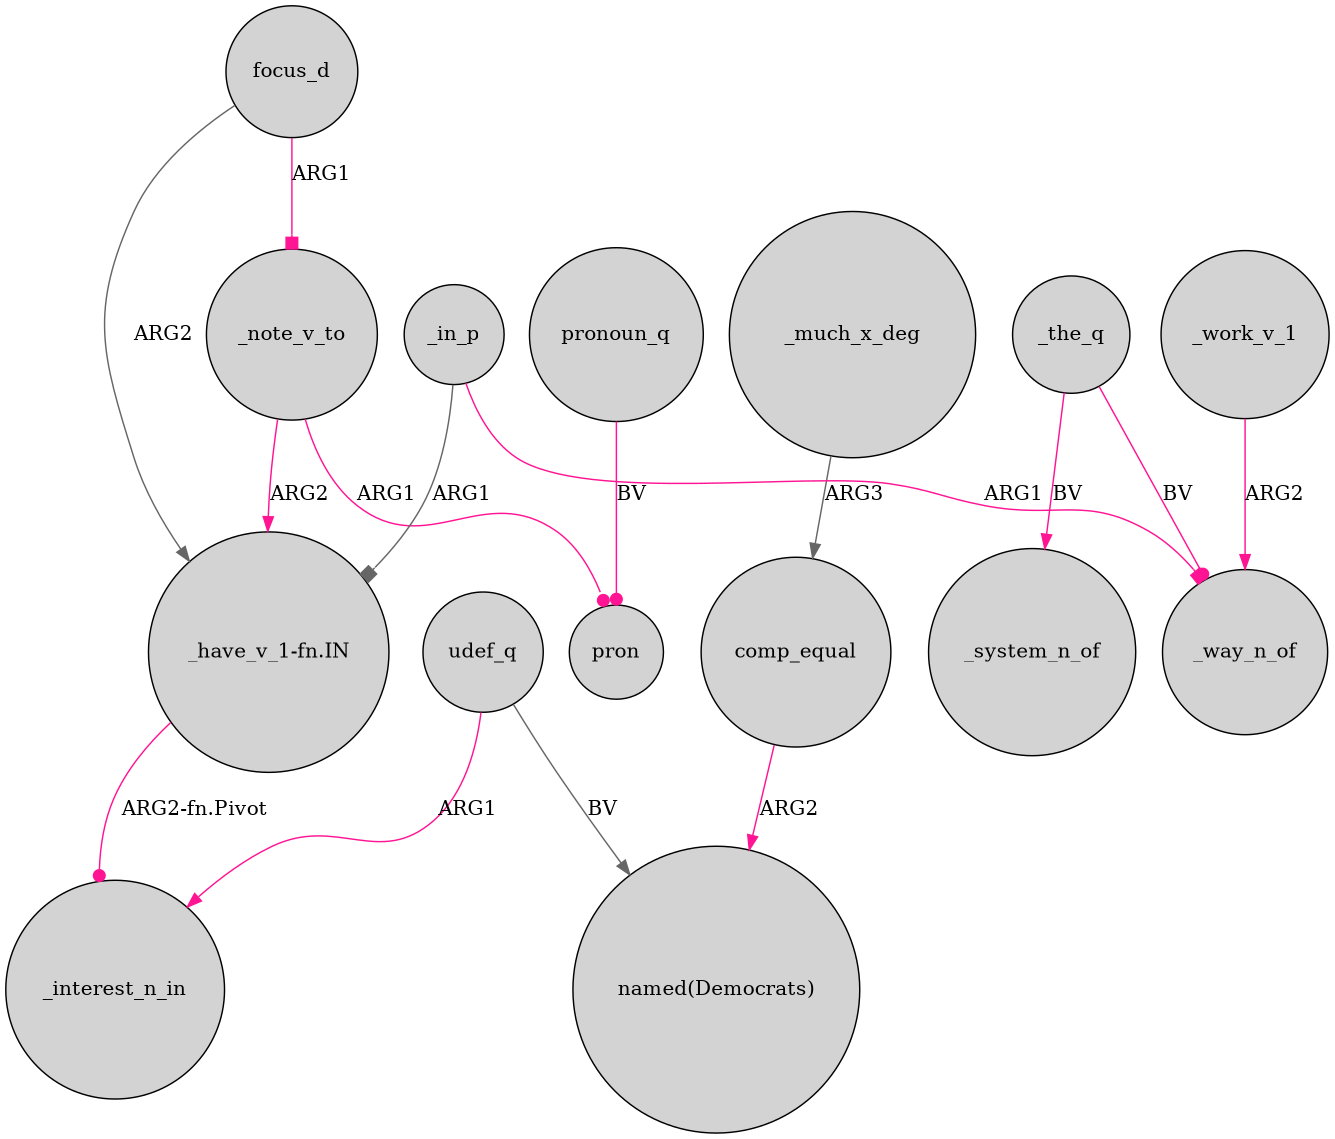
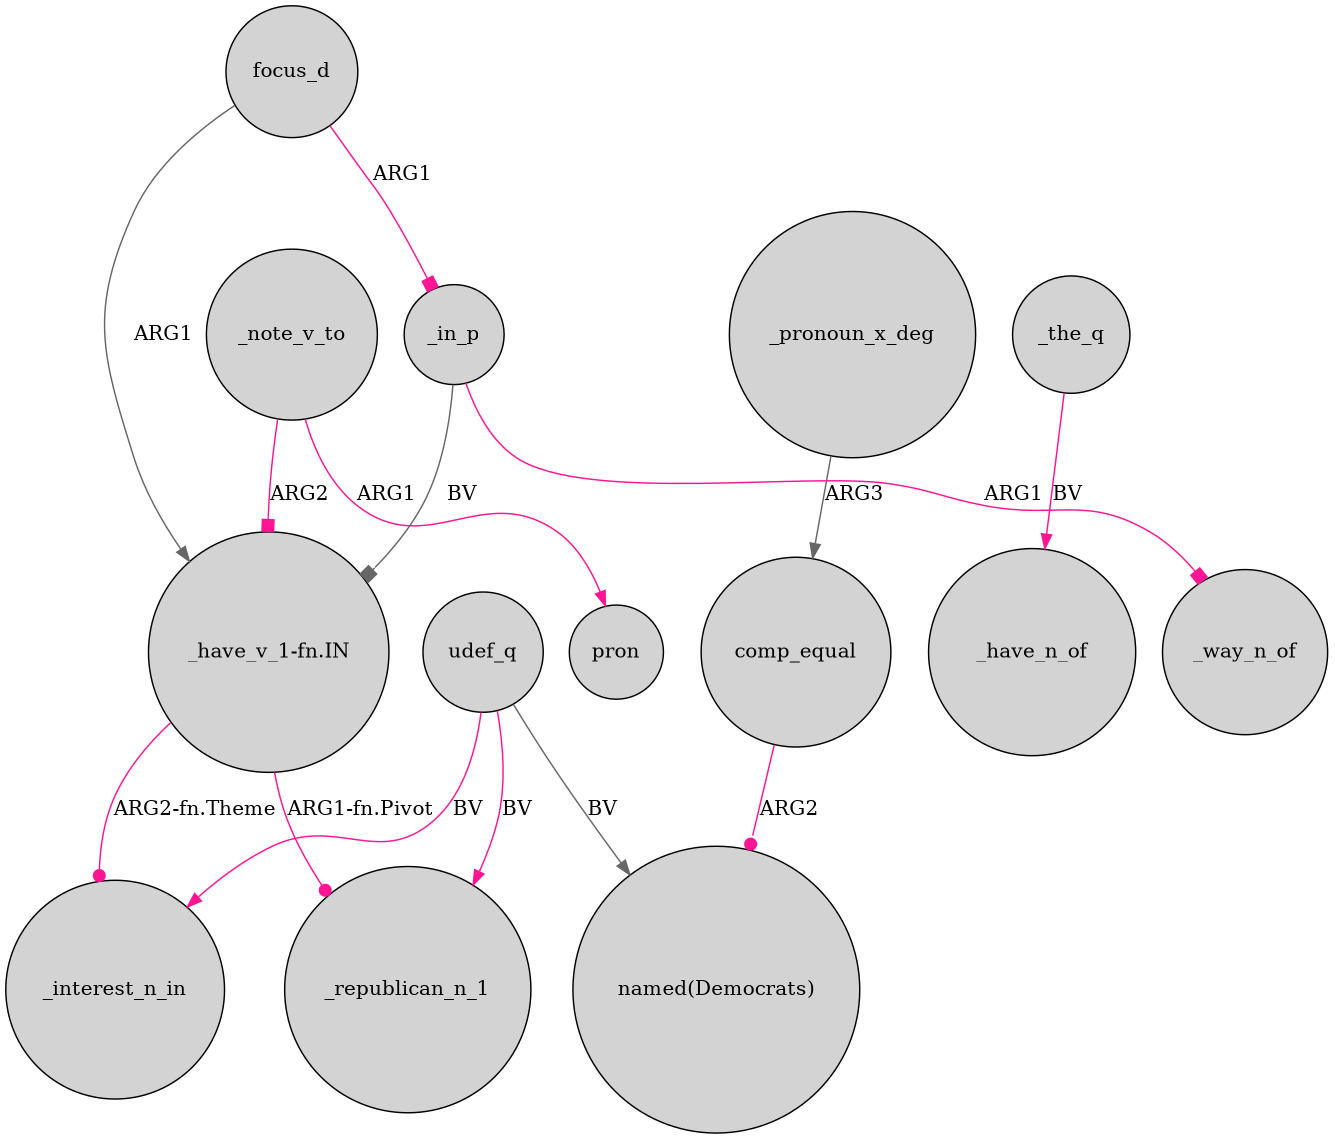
  digraph {
    node [shape=circle style=filled]
    edge [arrowhead=normal color=deeppink]
    _note_v_to
    "_have_v_1-fn.IN"
    pron
+   _republican_n_1
    _interest_n_in
    focus_d
-   _much_x_deg
+   _much_x_deg [label=_pronoun_x_deg]
    comp_equal
    "named(Democrats)"
    _the_q
    _way_n_of
-   _system_n_of
+   _system_n_of [label=_have_n_of]
    udef_q
-   _work_v_1
    _in_p
-   pronoun_q
-   _note_v_to -> "_have_v_1-fn.IN" [label=ARG2]
-   _note_v_to -> pron [arrowhead=dot label=ARG1]
-   "_have_v_1-fn.IN" -> _interest_n_in [arrowhead=dot label="ARG2-fn.Pivot"]
-   focus_d -> _note_v_to [arrowhead=box label=ARG1]
-   focus_d -> "_have_v_1-fn.IN" [color=gray40 label=ARG2]
+   _note_v_to -> "_have_v_1-fn.IN" [arrowhead=box label=ARG2]
+   _note_v_to -> pron [label=ARG1]
+   "_have_v_1-fn.IN" -> _republican_n_1 [arrowhead=dot label="ARG1-fn.Pivot"]
+   "_have_v_1-fn.IN" -> _interest_n_in [arrowhead=dot label="ARG2-fn.Theme"]
+   focus_d -> _in_p [arrowhead=box label=ARG1]
+   focus_d -> "_have_v_1-fn.IN" [color=gray40 label=ARG1]
    _much_x_deg -> comp_equal [color=gray40 label=ARG3]
-   comp_equal -> "named(Democrats)" [label=ARG2]
-   _the_q -> _way_n_of [arrowhead=dot label=BV]
+   comp_equal -> "named(Democrats)" [arrowhead=dot label=ARG2]
    _the_q -> _system_n_of [label=BV]
-   udef_q -> _interest_n_in [label=ARG1]
+   udef_q -> _republican_n_1 [label=BV]
+   udef_q -> _interest_n_in [label=BV]
    udef_q -> "named(Democrats)" [color=gray40 label=BV]
-   _work_v_1 -> _way_n_of [label=ARG2]
-   _in_p -> "_have_v_1-fn.IN" [arrowhead=box color=gray40 label=ARG1]
+   _in_p -> "_have_v_1-fn.IN" [arrowhead=box color=gray40 label=BV]
    _in_p -> _way_n_of [arrowhead=box label=ARG1]
-   pronoun_q -> pron [arrowhead=dot label=BV]
  }
